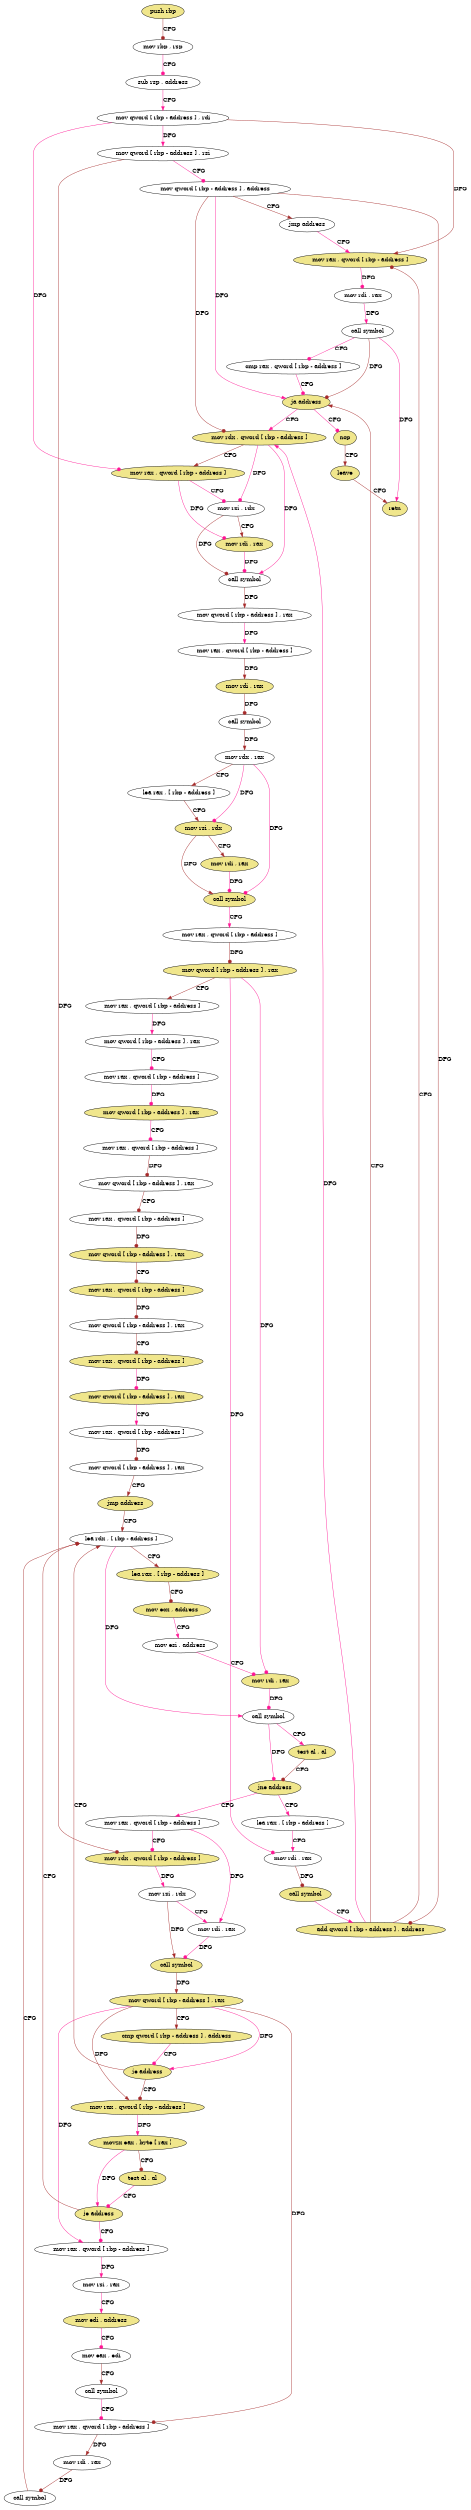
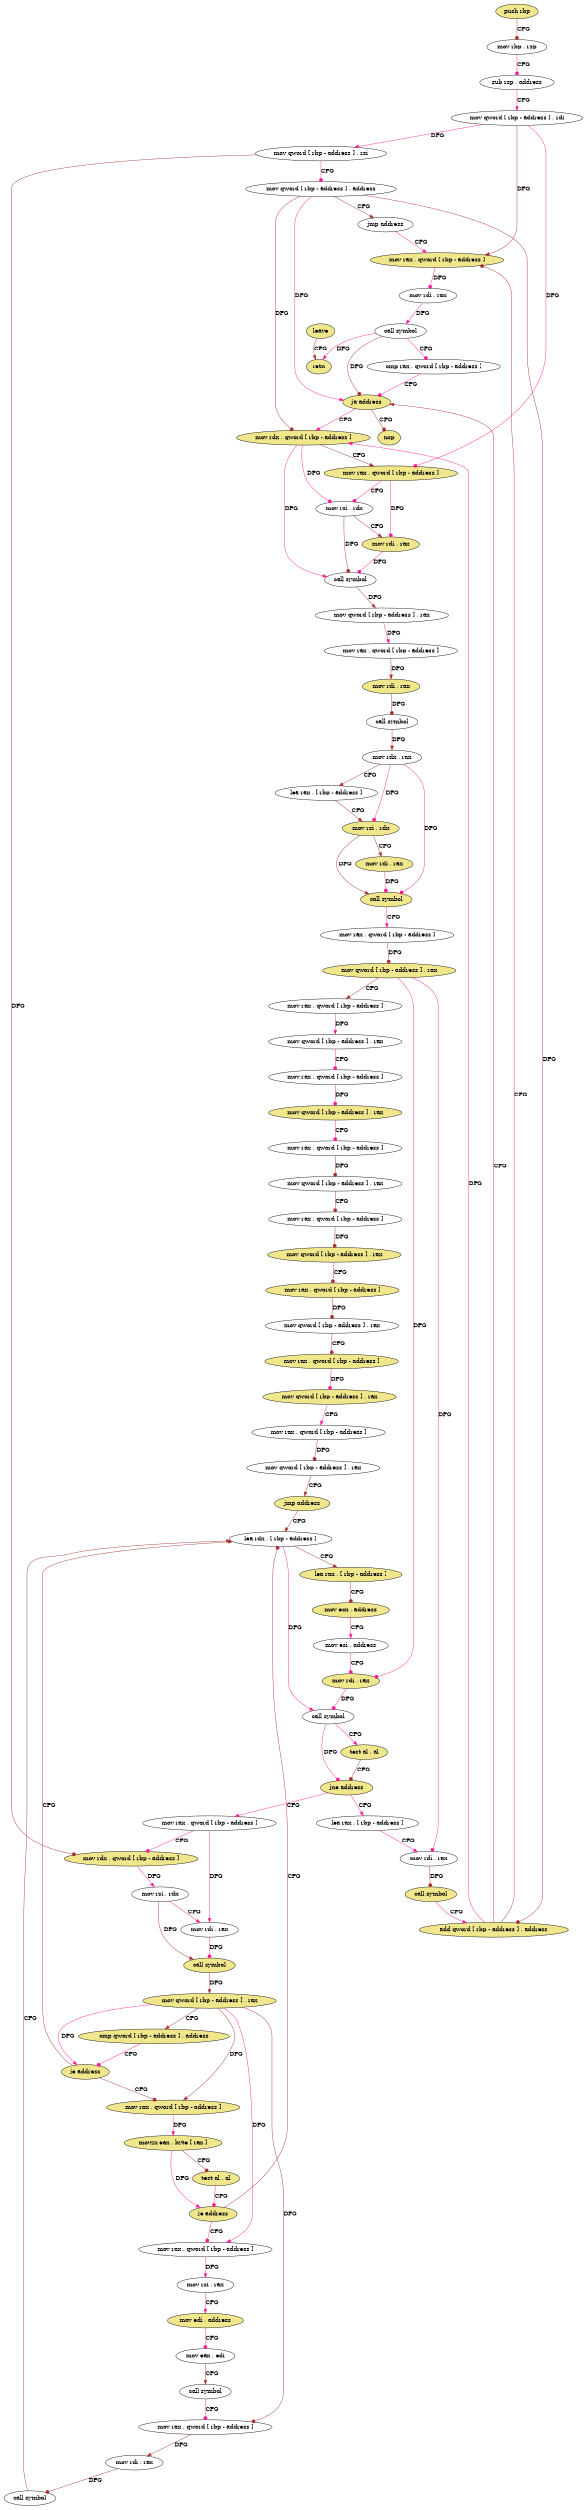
  digraph {
    node [fillcolor=white style=filled]
    edge [arrowhead=normal color=deeppink]
    n1 [fillcolor=khaki label="push rbp"]
    n2 [label="mov rbp , rsp"]
    n3 [label="sub rsp , address"]
    n4 [label="mov qword [ rbp - address ] , rdi"]
    n5 [label="mov qword [ rbp - address ] , rsi"]
    n6 [fillcolor=khaki label="mov rax , qword [ rbp - address ]"]
    n7 [fillcolor=khaki label="mov rax , qword [ rbp - address ]"]
    n8 [label="mov qword [ rbp - address ] , address"]
    n9 [fillcolor=khaki label="mov rdx , qword [ rbp - address ]"]
    n10 [label="mov rdi , rax"]
    n11 [label="mov rsi , rdx"]
    n12 [fillcolor=khaki label="mov rdi , rax"]
    n13 [label="jmp address"]
    n14 [fillcolor=khaki label="ja address"]
    n15 [fillcolor=khaki label="mov rdx , qword [ rbp - address ]"]
    n16 [fillcolor=khaki label="add qword [ rbp - address ] , address"]
    n17 [label="mov rsi , rdx"]
    n18 [fillcolor=khaki label=nop]
    n19 [label="call symbol"]
    n20 [label="call symbol"]
    n21 [label="cmp rax , qword [ rbp - address ]"]
    n22 [fillcolor=khaki label=retn]
    n23 [fillcolor=khaki label=leave]
    n24 [label="mov qword [ rbp - address ] , rax"]
    n25 [label="mov rax , qword [ rbp - address ]"]
    n26 [fillcolor=khaki label="mov rdi , rax"]
    n27 [label="call symbol"]
    n28 [label="mov rdx , rax"]
    n29 [label="lea rax , [ rbp - address ]"]
    n30 [fillcolor=khaki label="mov rsi , rdx"]
    n31 [fillcolor=khaki label="call symbol"]
    n32 [fillcolor=khaki label="mov rdi , rax"]
    n33 [label="mov rax , qword [ rbp - address ]"]
    n34 [fillcolor=khaki label="mov qword [ rbp - address ] , rax"]
    n35 [label="mov rax , qword [ rbp - address ]"]
    n36 [fillcolor=khaki label="mov rdi , rax"]
    n37 [label="mov rdi , rax"]
    n38 [label="mov qword [ rbp - address ] , rax"]
    n39 [label="call symbol"]
    n40 [fillcolor=khaki label="call symbol"]
    n41 [label="mov rax , qword [ rbp - address ]"]
    n42 [fillcolor=khaki label="mov qword [ rbp - address ] , rax"]
    n43 [label="mov rax , qword [ rbp - address ]"]
    n44 [label="mov qword [ rbp - address ] , rax"]
    n45 [label="mov rax , qword [ rbp - address ]"]
    n46 [fillcolor=khaki label="mov qword [ rbp - address ] , rax"]
    n47 [fillcolor=khaki label="mov rax , qword [ rbp - address ]"]
    n48 [label="mov qword [ rbp - address ] , rax"]
    n49 [fillcolor=khaki label="mov rax , qword [ rbp - address ]"]
    n50 [fillcolor=khaki label="mov qword [ rbp - address ] , rax"]
    n51 [label="mov rax , qword [ rbp - address ]"]
    n52 [label="mov qword [ rbp - address ] , rax"]
    n53 [fillcolor=khaki label="jmp address"]
    n54 [label="lea rdx , [ rbp - address ]"]
    n55 [fillcolor=khaki label="lea rax , [ rbp - address ]"]
    n56 [fillcolor=khaki label="mov ecx , address"]
    n57 [fillcolor=khaki label="test al , al"]
    n58 [fillcolor=khaki label="jne address"]
    n59 [label="mov esi , address"]
    n60 [label="mov rax , qword [ rbp - address ]"]
    n61 [label="lea rax , [ rbp - address ]"]
    n62 [label="mov rdi , rax"]
    n63 [fillcolor=khaki label="call symbol"]
    n64 [fillcolor=khaki label="mov qword [ rbp - address ] , rax"]
    n65 [fillcolor=khaki label="cmp qword [ rbp - address ] , address"]
    n66 [fillcolor=khaki label="je address"]
    n67 [fillcolor=khaki label="mov rax , qword [ rbp - address ]"]
    n68 [label="mov rax , qword [ rbp - address ]"]
    n69 [label="mov rax , qword [ rbp - address ]"]
    n70 [fillcolor=khaki label="movzx eax , byte [ rax ]"]
    n71 [label="mov rsi , rax"]
    n72 [label="mov rdi , rax"]
    n73 [fillcolor=khaki label="test al , al"]
    n74 [fillcolor=khaki label="je address"]
    n75 [fillcolor=khaki label="mov edi , address"]
    n76 [label="mov eax , edi"]
    n77 [label="call symbol"]
    n78 [label="call symbol"]
    n1 -> n2 [arrowhead=dot color=brown label=CFG]
    n2 -> n3 [arrowhead=dot label=CFG]
    n3 -> n4 [label=CFG]
    n4 -> n5 [label=DFG]
    n4 -> n6 [color=brown label=DFG]
    n4 -> n7 [arrowhead=dot label=DFG]
    n5 -> n8 [arrowhead=dot label=CFG]
    n5 -> n9 [arrowhead=dot color=brown label=DFG]
    n6 -> n10 [arrowhead=dot label=DFG]
    n7 -> n11 [arrowhead=dot label=CFG]
    n7 -> n12 [arrowhead=dot label=DFG]
    n8 -> n13 [color=brown label=CFG]
    n8 -> n14 [label=DFG]
    n8 -> n15 [arrowhead=dot color=brown label=DFG]
    n8 -> n16 [arrowhead=dot color=brown label=DFG]
    n9 -> n17 [label=DFG]
    n10 -> n20 [label=DFG]
    n11 -> n12 [color=brown label=CFG]
    n11 -> n19 [arrowhead=dot color=brown label=DFG]
    n12 -> n19 [arrowhead=dot label=DFG]
    n13 -> n6 [label=CFG]
    n14 -> n15 [label=CFG]
-   n14 -> n18 [arrowhead=dot label=CFG]
+   n14 -> n18 [arrowhead=dot color=brown label=CFG]
    n15 -> n7 [color=brown label=CFG]
    n15 -> n11 [arrowhead=dot label=DFG]
    n15 -> n19 [label=DFG]
    n16 -> n6 [arrowhead=dot color=brown label=CFG]
    n16 -> n14 [color=brown label=CFG]
    n16 -> n15 [label=DFG]
    n17 -> n62 [label=CFG]
    n17 -> n63 [color=brown label=DFG]
-   n18 -> n23 [color=brown label=CFG]
    n19 -> n24 [color=brown label=DFG]
    n20 -> n14 [arrowhead=dot color=brown label=DFG]
    n20 -> n21 [arrowhead=dot label=CFG]
    n20 -> n22 [label=DFG]
    n21 -> n14 [arrowhead=dot label=CFG]
    n23 -> n22 [color=brown label=CFG]
    n24 -> n25 [label=DFG]
    n25 -> n26 [color=brown label=DFG]
    n26 -> n27 [arrowhead=dot color=brown label=DFG]
    n27 -> n28 [color=brown label=DFG]
    n28 -> n29 [color=brown label=CFG]
    n28 -> n30 [arrowhead=dot label=DFG]
    n28 -> n31 [arrowhead=dot label=DFG]
    n29 -> n30 [color=brown label=CFG]
    n30 -> n31 [color=brown label=DFG]
    n30 -> n32 [color=brown label=CFG]
    n31 -> n33 [label=CFG]
    n32 -> n31 [arrowhead=dot label=DFG]
    n33 -> n34 [arrowhead=dot color=brown label=DFG]
    n34 -> n35 [color=brown label=CFG]
    n34 -> n36 [arrowhead=dot label=DFG]
    n34 -> n37 [arrowhead=dot label=DFG]
    n35 -> n38 [label=DFG]
    n36 -> n39 [arrowhead=dot label=DFG]
    n37 -> n40 [arrowhead=dot color=brown label=DFG]
    n38 -> n41 [arrowhead=dot label=CFG]
    n39 -> n57 [label=CFG]
    n39 -> n58 [arrowhead=dot label=DFG]
    n40 -> n16 [label=CFG]
    n41 -> n42 [arrowhead=dot label=DFG]
    n42 -> n43 [arrowhead=dot label=CFG]
    n43 -> n44 [arrowhead=dot color=brown label=DFG]
    n44 -> n45 [arrowhead=dot color=brown label=CFG]
    n45 -> n46 [arrowhead=dot color=brown label=DFG]
    n46 -> n47 [arrowhead=dot color=brown label=CFG]
    n47 -> n48 [arrowhead=dot color=brown label=DFG]
    n48 -> n49 [arrowhead=dot color=brown label=CFG]
    n49 -> n50 [arrowhead=dot label=DFG]
    n50 -> n51 [label=CFG]
    n51 -> n52 [arrowhead=dot color=brown label=DFG]
    n52 -> n53 [color=brown label=CFG]
    n53 -> n54 [color=brown label=CFG]
    n54 -> n39 [label=DFG]
    n54 -> n55 [color=brown label=CFG]
    n55 -> n56 [arrowhead=dot color=brown label=CFG]
    n56 -> n59 [label=CFG]
    n57 -> n58 [arrowhead=dot color=brown label=CFG]
    n58 -> n60 [label=CFG]
    n58 -> n61 [label=CFG]
    n59 -> n36 [arrowhead=dot label=CFG]
    n60 -> n9 [arrowhead=dot label=CFG]
    n60 -> n62 [label=DFG]
    n61 -> n37 [label=CFG]
    n62 -> n63 [arrowhead=dot label=DFG]
    n63 -> n64 [color=brown label=DFG]
    n64 -> n65 [color=brown label=CFG]
    n64 -> n66 [label=DFG]
    n64 -> n67 [color=brown label=DFG]
    n64 -> n68 [label=DFG]
    n64 -> n69 [arrowhead=dot color=brown label=DFG]
    n65 -> n66 [arrowhead=dot label=CFG]
    n66 -> n54 [color=brown label=CFG]
    n66 -> n67 [arrowhead=dot color=brown label=CFG]
    n67 -> n70 [label=DFG]
    n68 -> n71 [label=DFG]
    n69 -> n72 [color=brown label=DFG]
    n70 -> n73 [arrowhead=dot color=brown label=CFG]
    n70 -> n74 [label=DFG]
    n71 -> n75 [label=CFG]
    n72 -> n78 [arrowhead=dot color=brown label=DFG]
    n73 -> n74 [arrowhead=dot label=CFG]
    n74 -> n54 [arrowhead=dot color=brown label=CFG]
    n74 -> n68 [arrowhead=dot label=CFG]
    n75 -> n76 [arrowhead=dot label=CFG]
    n76 -> n77 [color=brown label=CFG]
    n77 -> n69 [arrowhead=dot label=CFG]
    n78 -> n54 [color=brown label=CFG]
  }
